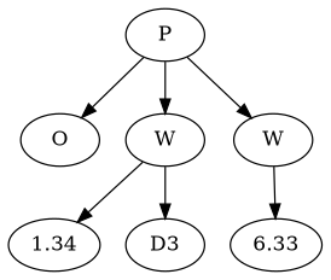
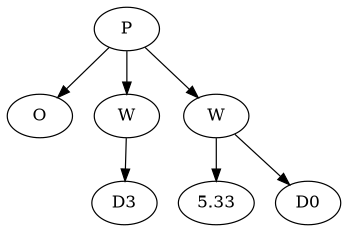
  digraph {
    n1 [label=O]
    n2 [label=P]
    n3 [label=W]
    n4 [label=W]
-   n5 [label=1.34]
    n6 [label=D3]
-   n7 [label=6.33]
+   n7 [label=5.33]
+   n8 [label=D0]
    n2 -> n1
    n2 -> n3
    n2 -> n4
-   n3 -> n5
    n3 -> n6
    n4 -> n7
+   n4 -> n8
  }
